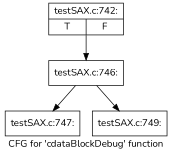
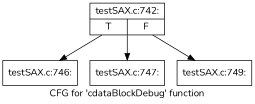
  digraph {
    fontname=Nunito
    label="CFG for 'cdataBlockDebug' function"
    node [fontname=Nunito shape=record]
    edge [fontname=Nunito]
    n1 [label="{testSAX.c:742:|{<s0>T|<s1>F}}"]
    n2 [label="{testSAX.c:746:}"]
    n3 [label="{testSAX.c:747:}"]
    n4 [label="{testSAX.c:749:}"]
    n1 -> n2
-   n2 -> n3
-   n2 -> n4
+   n1 -> n3
+   n1 -> n4
  }
